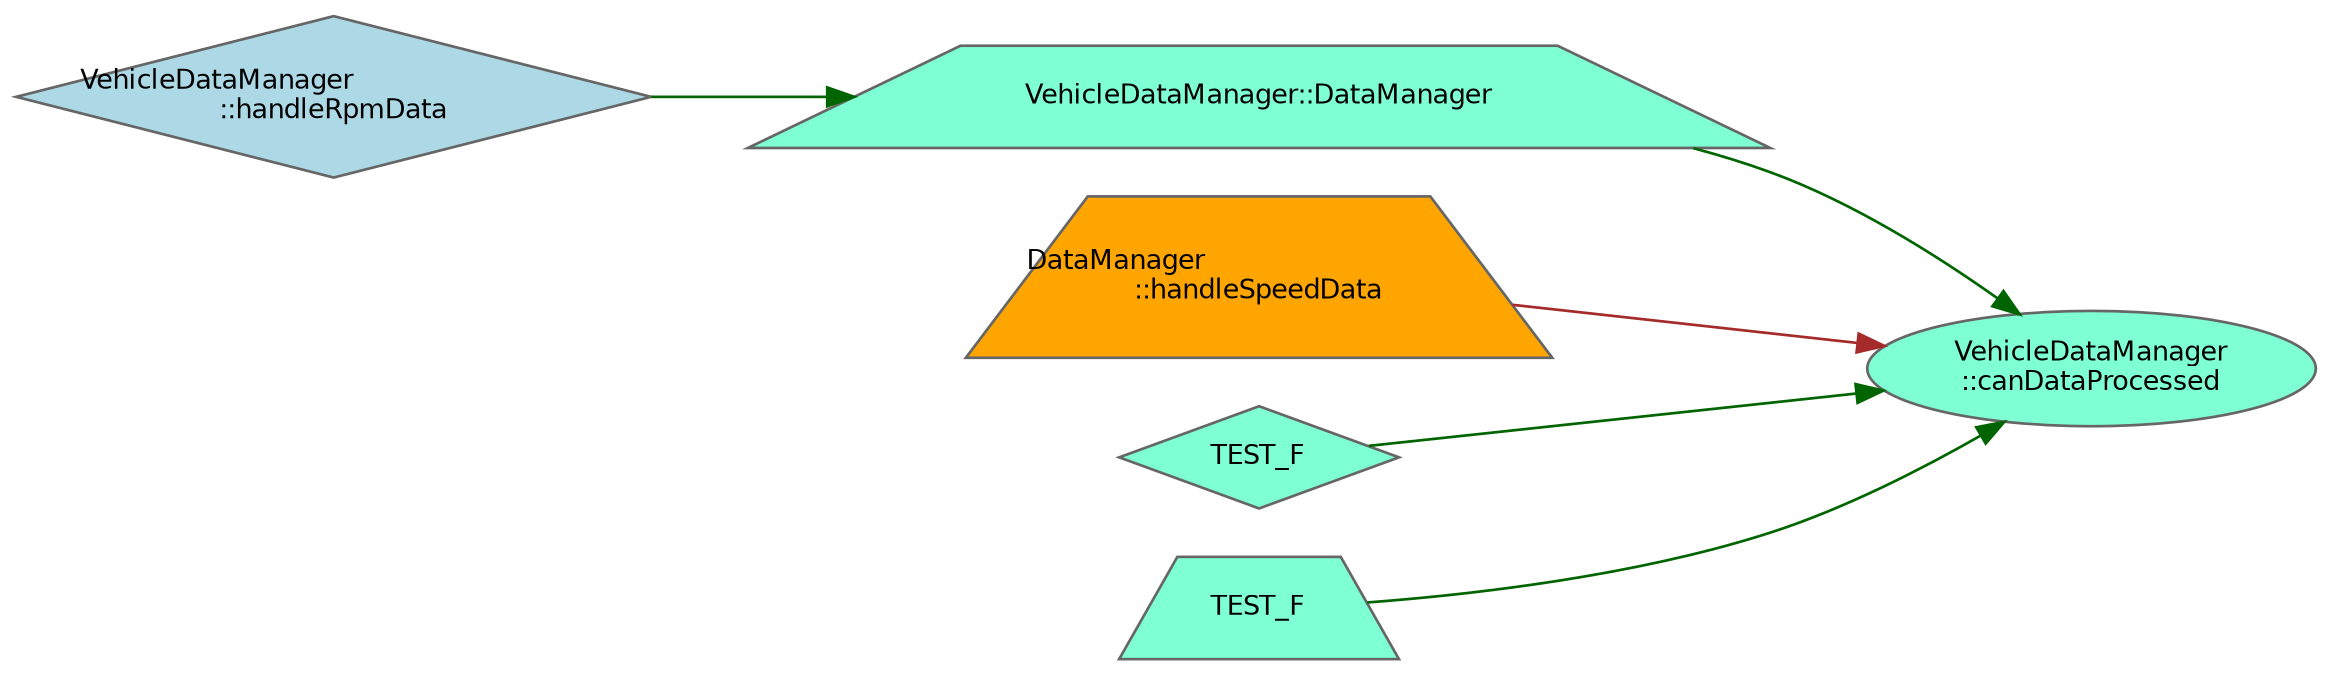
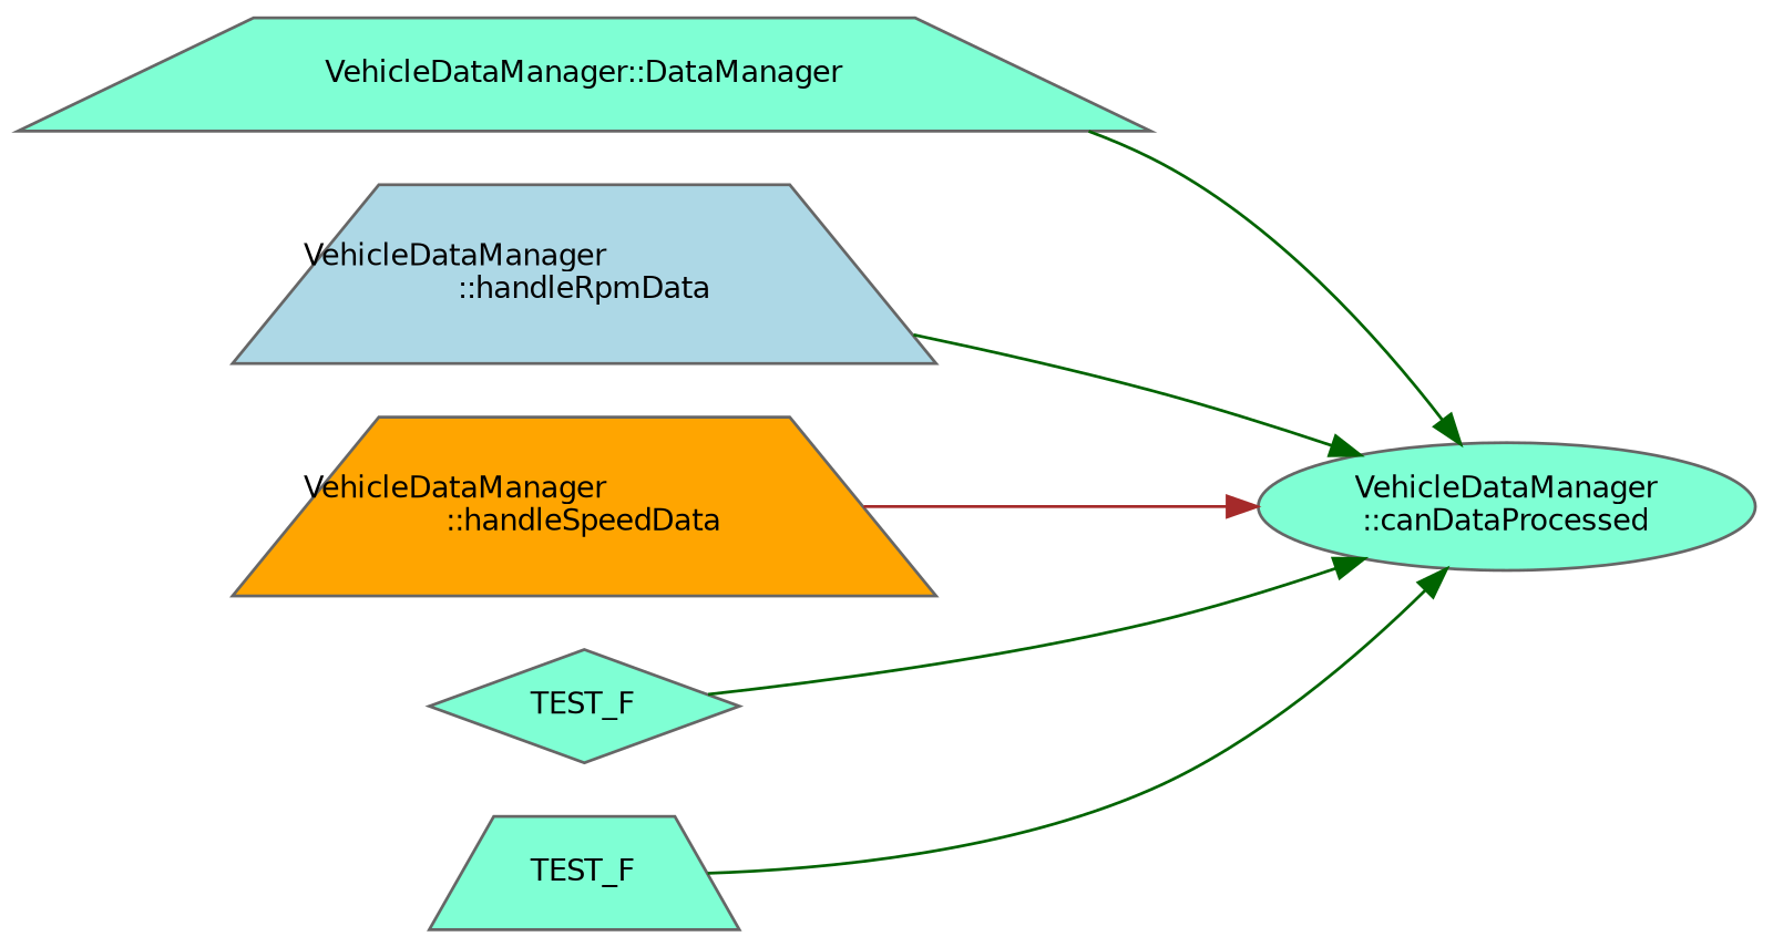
  digraph {
    rankdir=RL
    node [color=grey40 fillcolor=aquamarine fontname=Helvetica fontsize=10 shape=trapezium style=filled]
    edge [color=darkgreen dir=back fontname=Helvetica fontsize=10 labelfontname=Helvetica labelfontsize=10 style=solid]
    n1 [color=gray40 fontcolor=black height=0.2 label="VehicleDataManager\l::canDataProcessed" shape=ellipse width=0.4]
    n2 [height=0.2 label="VehicleDataManager::DataManager" width=0.4]
-   n3 [fillcolor=lightblue height=0.2 label="VehicleDataManager\l::handleRpmData" shape=diamond width=0.4]
-   n4 [fillcolor=orange height=0.2 label="DataManager\l::handleSpeedData" width=0.4]
+   n3 [fillcolor=lightblue height=0.2 label="VehicleDataManager\l::handleRpmData" width=0.4]
+   n4 [fillcolor=orange height=0.2 label="VehicleDataManager\l::handleSpeedData" width=0.4]
    n5 [height=0.2 label=TEST_F shape=diamond width=0.4]
    n6 [height=0.2 label=TEST_F width=0.4]
    n1 -> n2
-   n2 -> n3
+   n1 -> n3
    n1 -> n4 [color=brown]
    n1 -> n5
    n1 -> n6
  }
